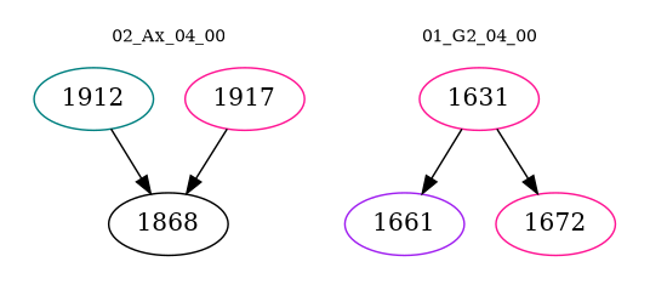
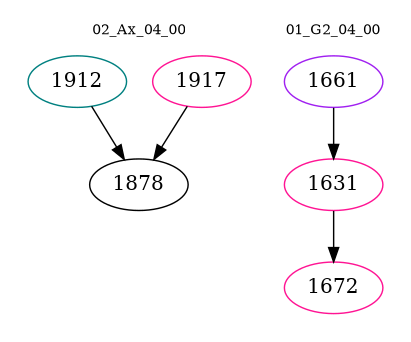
  digraph {
    node [color=deeppink]
    edge [color=black]
    n1 [label=1917]
-   n2 [color=black label=1868]
+   n2 [color=black label=1878]
    n3 [color=teal label=1912]
    n4 [color=purple label=1661]
    n5 [label=1631]
    n6 [label=1672]
    subgraph cluster_1 {
      color=white
      fontsize=10
      label="02_Ax_04_00"
      n1
      n2
      n3
    }
    subgraph cluster_2 {
      color=white
      fontsize=10
      label="01_G2_04_00"
      n4
      n5
      n6
    }
    n1 -> n2
    n3 -> n2
-   n5 -> n4
+   n4 -> n5
    n5 -> n6
  }
